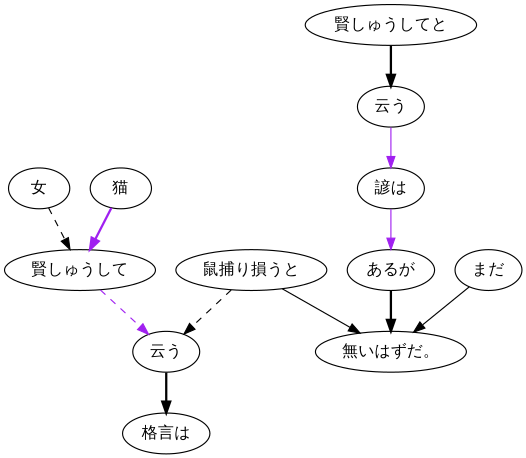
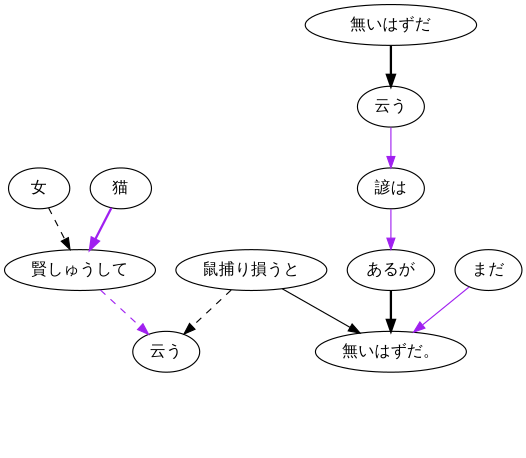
  digraph {
    edge [color=black style=bold]
    n1 [label="女"]
    n2 [label="賢しゅうして"]
-   n3 [label="賢しゅうしてと"]
+   n3 [label="無いはずだ"]
    n4 [label="云う"]
    n5 [label="諺は"]
    n6 [label="あるが"]
    n7 [label="無いはずだ。"]
    n8 [label="猫"]
    n9 [label="云う"]
-   n10 [label="格言は"]
    n11 [label="鼠捕り損うと"]
    n12 [label="まだ"]
    n1 -> n2 [style=dashed]
    n2 -> n9 [color=purple style=dashed]
    n3 -> n4
    n4 -> n5 [color=purple style=solid]
    n5 -> n6 [color=purple style=solid]
    n6 -> n7
    n8 -> n2 [color=purple]
-   n9 -> n10
    n11 -> n7 [style=solid]
    n11 -> n9 [style=dashed]
-   n12 -> n7 [style=solid]
+   n12 -> n7 [color=purple style=solid]
  }
